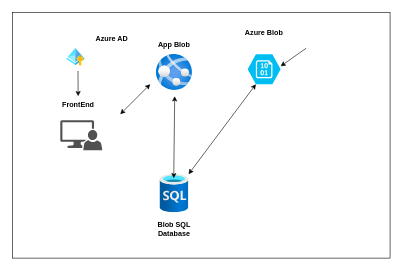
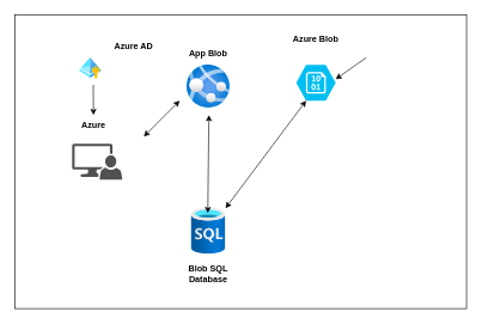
  <mxCell id="0" />
  <mxCell id="1" parent="0" />
  <mxCell id="2" value="" style="rounded=0;whiteSpace=wrap;html=1;" vertex="1" parent="1"><mxGeometry x="20" y="20" width="630" height="410" as="geometry" /></mxCell>
  <mxCell id="3" value="" style="sketch=0;pointerEvents=1;shadow=0;dashed=0;html=1;strokeColor=none;labelPosition=center;verticalLabelPosition=bottom;verticalAlign=top;align=center;fillColor=#515151;shape=mxgraph.mscae.system_center.admin_console" vertex="1" parent="1"><mxGeometry x="100" y="200" width="70" height="50" as="geometry" /></mxCell>
- <mxCell id="4" value="&lt;b&gt;FrontEnd&lt;/b&gt;" style="text;html=1;align=center;verticalAlign=middle;whiteSpace=wrap;rounded=0;" vertex="1" parent="1"><mxGeometry x="100" y="160" width="60" height="30" as="geometry" /></mxCell>
+ <mxCell id="4" value="&lt;b&gt;Azure&lt;/b&gt;" style="text;html=1;align=center;verticalAlign=middle;whiteSpace=wrap;rounded=0;" vertex="1" parent="1"><mxGeometry x="100" y="160" width="60" height="30" as="geometry" /></mxCell>
  <mxCell id="5" value="" style="image;aspect=fixed;html=1;points=[];align=center;fontSize=12;image=img/lib/azure2/containers/App_Services.svg;" vertex="1" parent="1"><mxGeometry x="260" y="90" width="60" height="60" as="geometry" /></mxCell>
  <mxCell id="6" value="&lt;b&gt;App Blob&lt;/b&gt;" style="text;html=1;align=center;verticalAlign=middle;whiteSpace=wrap;rounded=0;" vertex="1" parent="1"><mxGeometry x="250" y="60" width="80" height="30" as="geometry" /></mxCell>
  <mxCell id="7" value="" style="endArrow=classic;startArrow=classic;html=1;rounded=0;" edge="1" parent="1"><mxGeometry width="50" height="50" relative="1" as="geometry"><mxPoint x="200" y="190" as="sourcePoint" /><mxPoint x="250" y="140" as="targetPoint" /></mxGeometry></mxCell>
  <mxCell id="8" value="" style="image;aspect=fixed;html=1;points=[];align=center;fontSize=12;image=img/lib/azure2/databases/SQL_Database.svg;" vertex="1" parent="1"><mxGeometry x="266" y="290" width="48" height="64" as="geometry" /></mxCell>
  <mxCell id="9" value="" style="endArrow=classic;startArrow=classic;html=1;rounded=0;entryX=0.52;entryY=0.943;entryDx=0;entryDy=0;entryPerimeter=0;exitX=0.492;exitY=0.053;exitDx=0;exitDy=0;exitPerimeter=0;" edge="1" parent="1"><mxGeometry width="50" height="50" relative="1" as="geometry"><mxPoint x="289.206" y="296.812" as="sourcePoint" /><mxPoint x="290.79" y="160" as="targetPoint" /></mxGeometry></mxCell>
  <mxCell id="10" value="" style="verticalLabelPosition=bottom;html=1;verticalAlign=top;align=center;strokeColor=none;fillColor=#00BEF2;shape=mxgraph.azure.storage_blob;" vertex="1" parent="1"><mxGeometry x="412.5" y="90" width="55" height="50" as="geometry" /></mxCell>
  <mxCell id="11" value="&lt;b&gt;Blob SQL Database&lt;/b&gt;" style="text;html=1;align=center;verticalAlign=middle;whiteSpace=wrap;rounded=0;" vertex="1" parent="1"><mxGeometry x="250" y="367" width="80" height="30" as="geometry" /></mxCell>
  <mxCell id="12" value="&lt;b&gt;Azure Blob&lt;/b&gt;" style="text;html=1;align=center;verticalAlign=middle;whiteSpace=wrap;rounded=0;" vertex="1" parent="1"><mxGeometry x="400" y="40" width="80" height="30" as="geometry" /></mxCell>
  <mxCell id="13" value="" style="endArrow=classic;startArrow=classic;html=1;rounded=0;entryX=0.25;entryY=1;entryDx=0;entryDy=0;entryPerimeter=0;" edge="1" parent="1" source="8" target="10"><mxGeometry width="50" height="50" relative="1" as="geometry"><mxPoint x="300" y="270" as="sourcePoint" /><mxPoint x="420" y="150" as="targetPoint" /></mxGeometry></mxCell>
  <mxCell id="14" value="" style="shape=image;html=1;verticalAlign=top;verticalLabelPosition=bottom;labelBackgroundColor=#ffffff;imageAspect=0;aspect=fixed;image=https://icons.diagrams.net/icon-cache1/Simple_files-2028/csv1-989.png" vertex="1" parent="1"><mxGeometry x="510" y="30" width="37.89" height="50" as="geometry" /></mxCell>
  <mxCell id="15" value="" style="endArrow=classic;html=1;rounded=0;exitX=0;exitY=1;exitDx=0;exitDy=0;" edge="1" parent="1" source="14"><mxGeometry width="50" height="50" relative="1" as="geometry"><mxPoint x="517.5" y="60" as="sourcePoint" /><mxPoint x="467.5" y="110" as="targetPoint" /></mxGeometry></mxCell>
  <mxCell id="16" value="" style="image;aspect=fixed;html=1;points=[];align=center;fontSize=12;image=img/lib/azure2/identity/Managed_Identities.svg;" vertex="1" parent="1"><mxGeometry x="110" y="79.71" width="31.21" height="30.29" as="geometry" /></mxCell>
  <mxCell id="17" value="&lt;b&gt;Azure AD&lt;/b&gt;" style="text;html=1;align=center;verticalAlign=middle;whiteSpace=wrap;rounded=0;" vertex="1" parent="1"><mxGeometry x="155.61" y="49.71" width="60" height="30" as="geometry" /></mxCell>
  <mxCell id="18" value="" style="endArrow=classic;html=1;rounded=0;exitX=0.551;exitY=0.927;exitDx=0;exitDy=0;exitPerimeter=0;" edge="1" parent="1"><mxGeometry width="50" height="50" relative="1" as="geometry"><mxPoint x="129.497" y="117.789" as="sourcePoint" /><mxPoint x="129.8" y="160" as="targetPoint" /></mxGeometry></mxCell>
